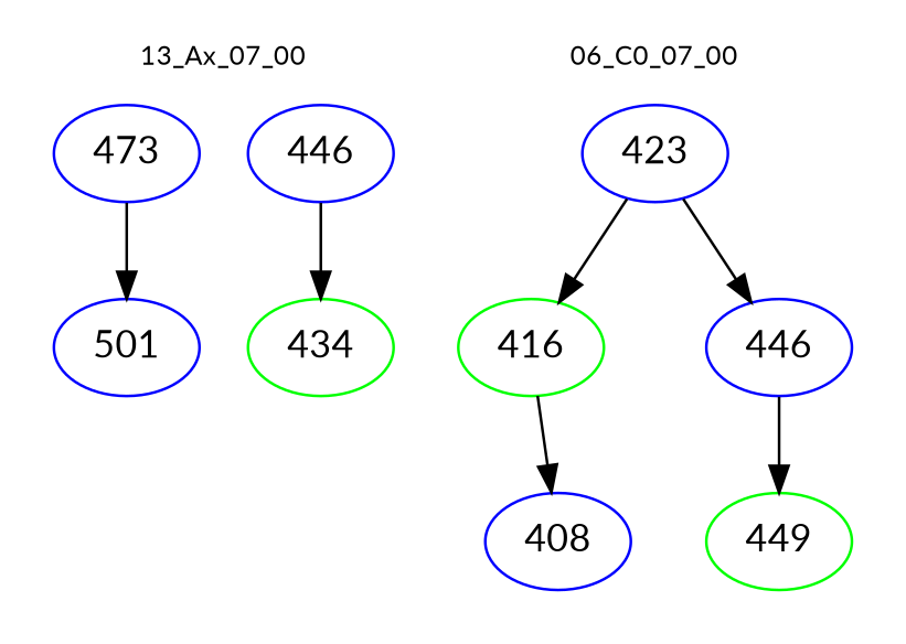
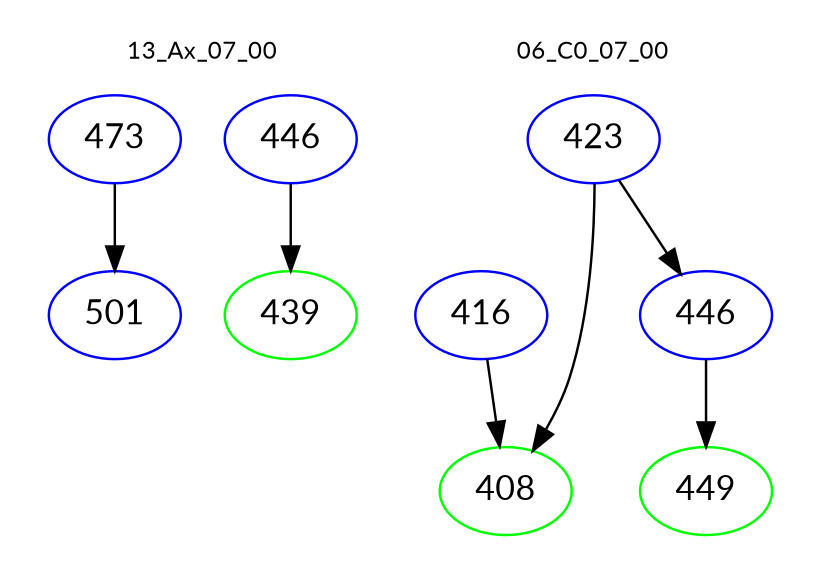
  digraph {
    fontname=Lato
    node [color=blue fontname=Lato]
    edge [color=black fontname=Lato]
    n1 [label=446]
    n2 [label=473]
-   n3 [color=green label=434]
+   n3 [color=green label=439]
    n4 [label=501]
    n5 [label=423]
-   n6 [color=green label=416]
+   n6 [label=416]
    n7 [label=446]
-   n8 [label=408]
+   n8 [color=green label=408]
    n9 [color=green label=449]
    subgraph cluster_1 {
      color=white
      fontsize=10
      label="13_Ax_07_00"
      n1
      n2
      n3
      n4
    }
    subgraph cluster_2 {
      color=white
      fontsize=10
      label="06_C0_07_00"
      n5
      n6
      n7
      n8
      n9
    }
    n1 -> n3
    n2 -> n4
-   n5 -> n6
+   n5 -> n8
    n5 -> n7
    n6 -> n8
    n7 -> n9
  }
